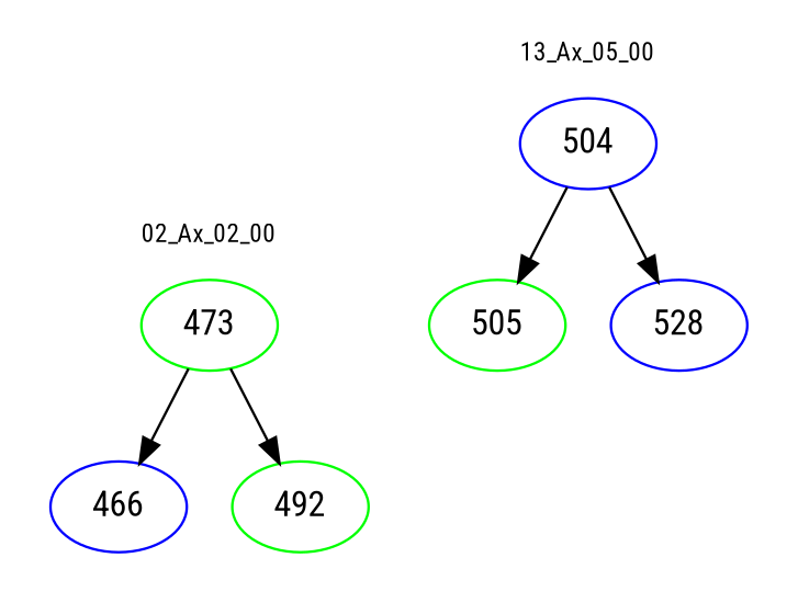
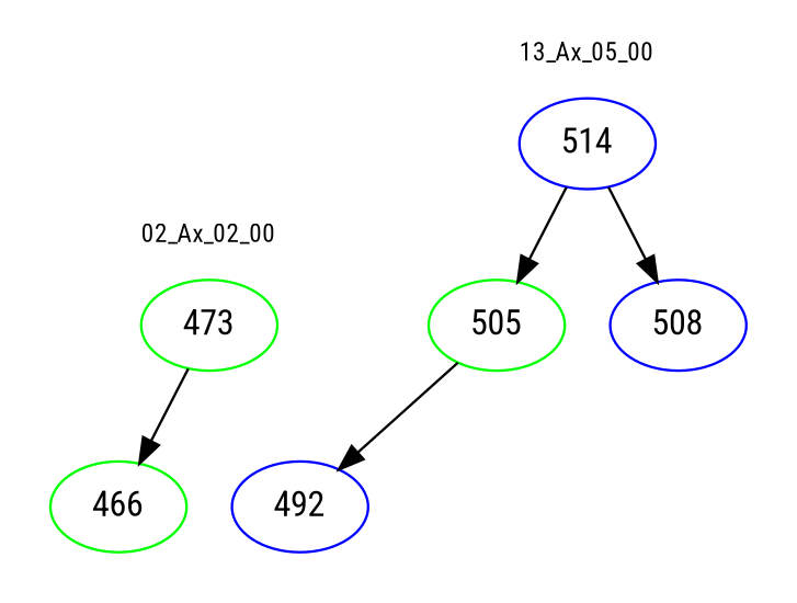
  digraph {
    fontname="Roboto Condensed"
    node [color=green fontname="Roboto Condensed"]
    edge [color=black fontname="Roboto Condensed"]
    n1 [label=473]
-   n2 [color=blue label=466]
-   n3 [label=492]
-   n4 [color=blue label=504]
+   n2 [label=466]
+   n3 [color=blue label=492]
+   n4 [color=blue label=514]
    n5 [label=505]
-   n6 [color=blue label=528]
+   n6 [color=blue label=508]
    subgraph cluster_1 {
      color=white
      fontsize=10
      label="02_Ax_02_00"
      n1
      n2
      n3
    }
    subgraph cluster_2 {
      color=white
      fontsize=10
      label="13_Ax_05_00"
      n4
      n5
      n6
    }
    n1 -> n2
-   n1 -> n3
+   n5 -> n3
    n4 -> n5
    n4 -> n6
  }
